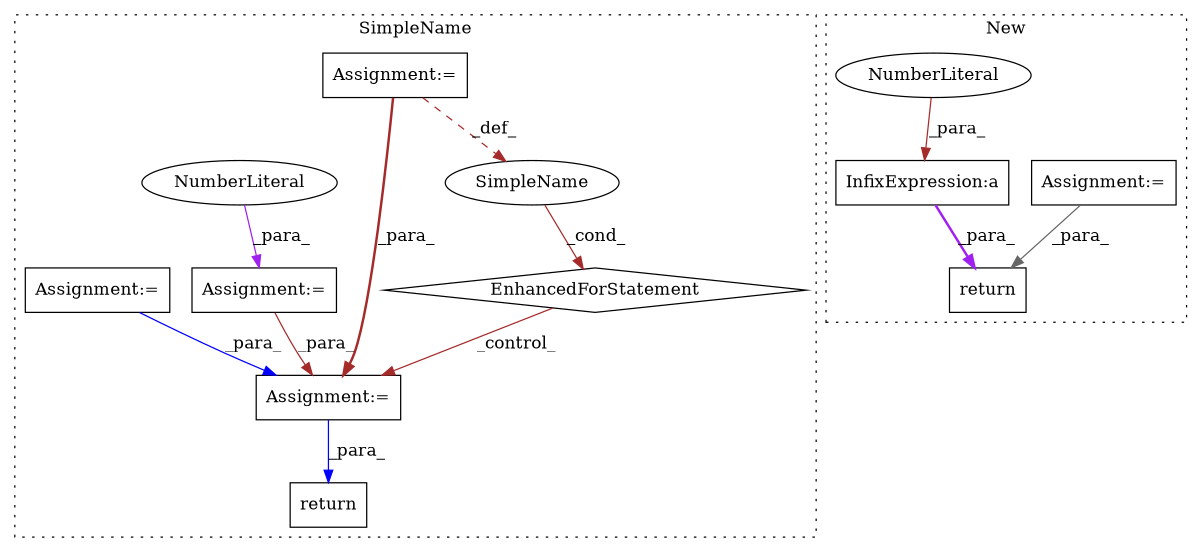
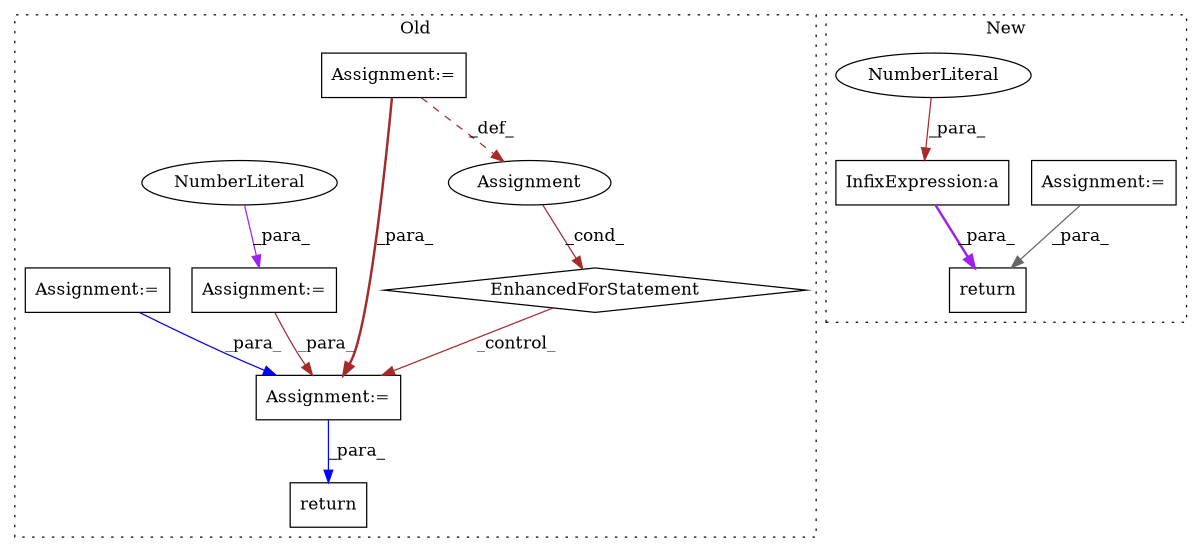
  digraph {
    node [a=7 l=1 s="13455,13530" shape=box]
    edge [color=brown style=solid]
    n1 [a=70 l="57,2" label=EnhancedForStatement shape=diamond]
    n2 [l="57,2" label="Assignment:="]
    n3 [label="Assignment:=" s=13545]
-   n4 [a=42 label=SimpleName s=13516 shape=ellipse]
+   n4 [a=42 label=Assignment s=13516 shape=ellipse]
    n5 [label="Assignment:=" s=13418]
    n6 [a=41 l=7 label=return s=13618]
    n7 [a=34 l=3 label=NumberLiteral s=13419 shape=ellipse]
    n8 [label="Assignment:=" s=13433]
    n9 [a=41 l=7 label=return s=11955]
    n10 [label="Assignment:=" s=11771]
    n11 [a=27 l=3 label="InfixExpression:a" s=11907]
    n12 [a=34 label=NumberLiteral s=11910 shape=ellipse]
    subgraph cluster_1 {
-     label=SimpleName
+     label=Old
      style=dotted
      n1
      n2
      n3
      n4
      n5
      n6
      n7
      n8
    }
    subgraph cluster_2 {
      label=New
      style=dotted
      n9
      n10
      n11
      n12
    }
    n1 -> n3 [label=_control_]
    n2 -> n3 [label=_para_ style=bold]
    n2 -> n4 [label=_def_ style=dashed]
    n3 -> n6 [color=blue label=_para_]
    n4 -> n1 [label=_cond_]
    n5 -> n3 [label=_para_]
    n7 -> n5 [color=purple label=_para_]
    n8 -> n3 [color=blue label=_para_]
    n10 -> n9 [color=gray40 label=_para_]
    n11 -> n9 [color=purple label=_para_ style=bold]
    n12 -> n11 [label=_para_]
  }
